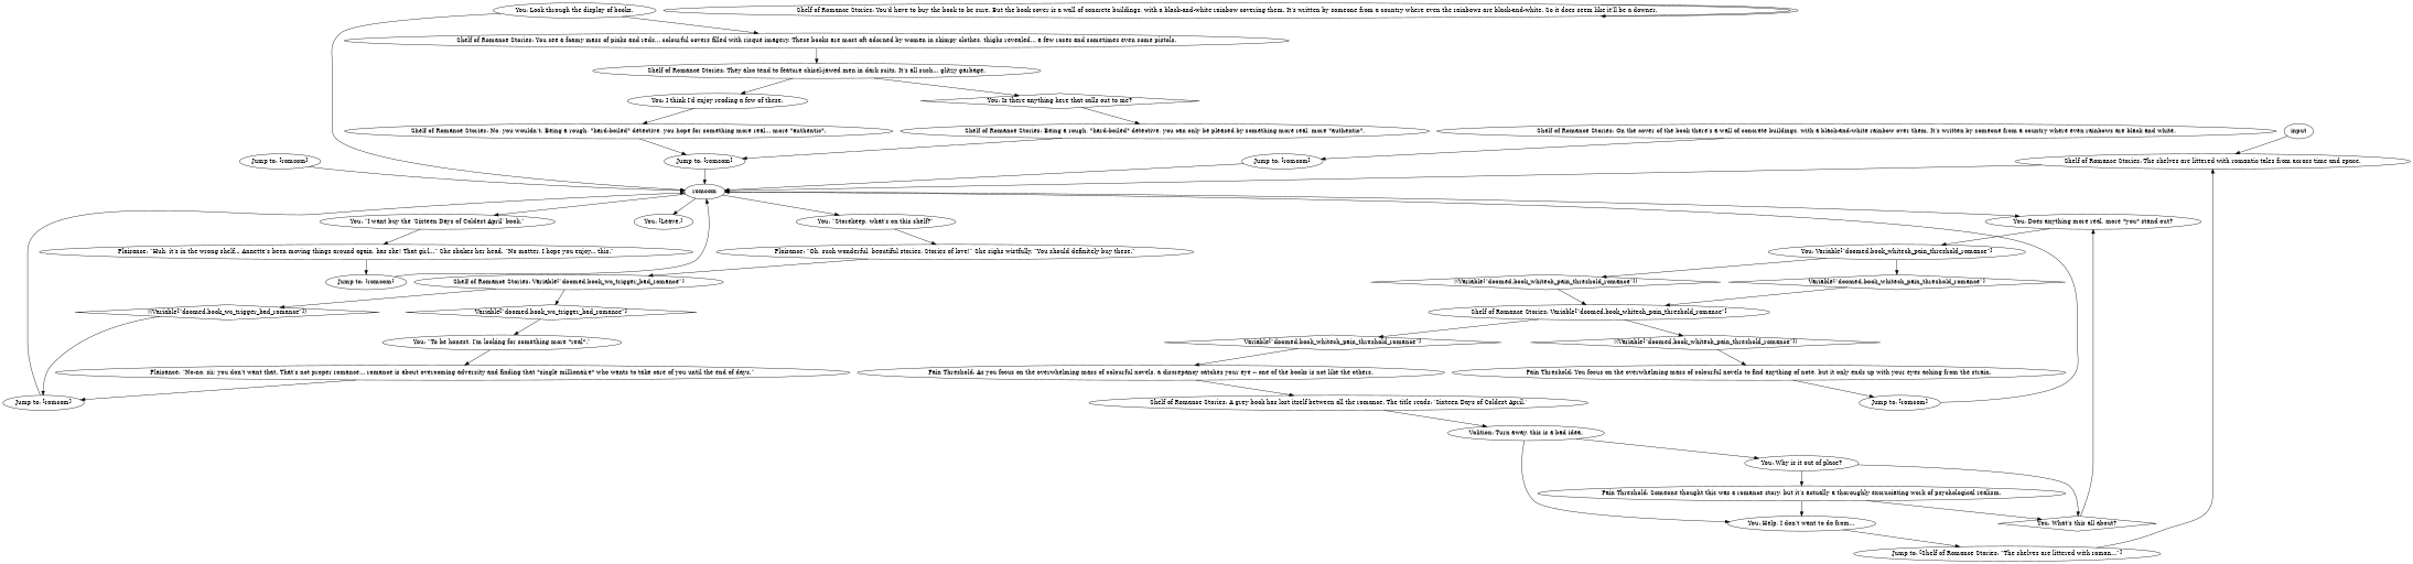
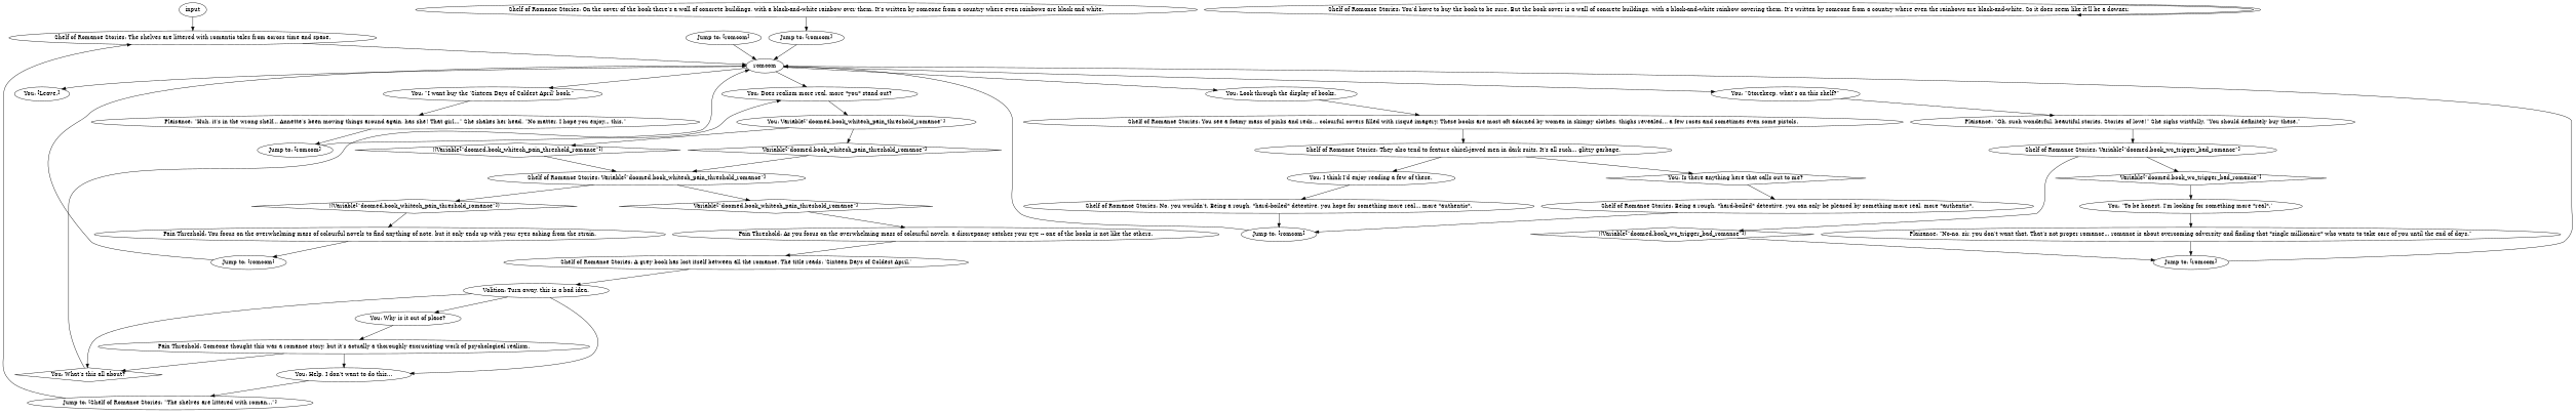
  digraph {
    n1 [label=input]
    n2 [label="Shelf of Romance Stories: The shelves are littered with romantic tales from across time and space."]
    n3 [label=romcom]
    n4 [label="Shelf of Romance Stories: You'd have to buy the book to be sure. But the book cover is a wall of concrete buildings, with a black-and-white rainbow covering them. It's written by someone from a country where even the rainbows are black-and-white. So it does seem like it'll be a downer."]
    n5 [label="Jump to: [romcom]"]
-   n6 [label="You: Does anything more real, more *you* stand out?"]
+   n6 [label="You: Does realism more real, more *you* stand out?"]
    n7 [label="You: [Leave.]"]
    n8 [label="You: \"I want buy the 'Sixteen Days of Coldest April' book.\""]
    n9 [label="You: \"Storekeep, what's on this shelf?\""]
    n10 [label="You: Look through the display of books."]
    n11 [label="You: Variable[\"doomed.book_whitech_pain_threshold_romance\"]"]
    n12 [label="Variable[\"doomed.book_whitech_pain_threshold_romance\"]" shape=diamond]
    n13 [label="!(Variable[\"doomed.book_whitech_pain_threshold_romance\"])" shape=diamond]
    n14 [label="Shelf of Romance Stories: Variable[\"doomed.book_whitech_pain_threshold_romance\"]"]
    n15 [label="Variable[\"doomed.book_whitech_pain_threshold_romance\"]" shape=diamond]
    n16 [label="!(Variable[\"doomed.book_whitech_pain_threshold_romance\"])" shape=diamond]
    n17 [label="Shelf of Romance Stories: Being a rough, *hard-boiled* detective, you can only be pleased by something more real, more *authentic*."]
    n18 [label="Jump to: [romcom]"]
    n19 [label="Volition: Turn away, this is a bad idea."]
    n20 [label="You: What's this all about?" shape=diamond]
    n21 [label="You: Why is it out of place?"]
-   n22 [label="You: Help, I don't want to do from..."]
+   n22 [label="You: Help, I don't want to do this..."]
    n23 [label="Pain Threshold: Someone thought this was a romance story, but it's actually a thoroughly excruciating work of psychological realism."]
    n24 [label="Jump to: [Shelf of Romance Stories: \"The shelves are littered with roman...\"]"]
    n25 [label="Pain Threshold: You focus on the overwhelming mass of colourful novels to find anything of note, but it only ends up with your eyes aching from the strain."]
    n26 [label="Jump to: [romcom]"]
    n27 [label="Pain Threshold: As you focus on the overwhelming mass of colourful novels, a discrepancy catches your eye -- one of the books is not like the others."]
    n28 [label="Shelf of Romance Stories: A grey book has lost itself between all the romance. The title reads: 'Sixteen Days of Coldest April.'"]
    n29 [label="Plaisance: \"Huh, it's in the wrong shelf... Annette's been moving things around again, has she! That girl...\" She shakes her head. \"No matter, I hope you enjoy... this.\""]
    n30 [label="Jump to: [romcom]"]
    n31 [label="You: I think I'd enjoy reading a few of these."]
    n32 [label="Shelf of Romance Stories: No, you wouldn't. Being a rough, *hard-boiled* detective, you hope for something more real... more *authentic*."]
    n33 [label="Shelf of Romance Stories: On the cover of the book there's a wall of concrete buildings, with a black-and-white rainbow over them. It's written by someone from a country where even rainbows are black and white."]
    n34 [label="Jump to: [romcom]"]
    n35 [label="Shelf of Romance Stories: You see a foamy mass of pinks and reds... colourful covers filled with risqué imagery. These books are most oft adorned by women in skimpy clothes, thighs revealed... a few roses and sometimes even some pistols."]
    n36 [label="Shelf of Romance Stories: They also tend to feature chisel-jawed men in dark suits. It's all such... glitzy garbage."]
    n37 [label="You: Is there anything here that calls out to me?" shape=diamond]
    n38 [label="Plaisance: \"Oh, such wonderful, beautiful stories. Stories of love!\" She sighs wistfully. \"You should definitely buy these.\""]
    n39 [label="Jump to: [romcom]"]
    n40 [label="Shelf of Romance Stories: Variable[\"doomed.book_wc_trigger_bad_romance\"]"]
    n41 [label="You: \"To be honest, I'm looking for something more *real*.\""]
    n42 [label="Plaisance: \"No-no, sir, you don't want that. That's not proper romance... romance is about overcoming adversity and finding that *single millionaire* who wants to take care of you until the end of days.\""]
    n43 [label="Variable[\"doomed.book_wc_trigger_bad_romance\"]" shape=diamond]
    n44 [label="!(Variable[\"doomed.book_wc_trigger_bad_romance\"])" shape=diamond]
    n1 -> n2
    n2 -> n3
    n3 -> n6
    n3 -> n7
    n3 -> n8
    n3 -> n9
-   n10 -> n3
+   n3 -> n10
    n4 -> n4
    n5 -> n3
    n6 -> n11
    n8 -> n29
    n9 -> n38
    n10 -> n35
    n11 -> n12
    n11 -> n13
    n12 -> n14
    n13 -> n14
    n14 -> n15
    n14 -> n16
    n15 -> n27
    n16 -> n25
    n17 -> n18
    n18 -> n3
-   n21 -> n20
+   n19 -> n20
    n19 -> n21
    n19 -> n22
    n20 -> n6
    n21 -> n23
    n22 -> n24
    n23 -> n20
    n23 -> n22
    n24 -> n2
    n25 -> n26
    n26 -> n3
    n27 -> n28
    n28 -> n19
    n29 -> n30
    n30 -> n3
    n31 -> n32
    n32 -> n18
    n33 -> n34
    n34 -> n3
    n35 -> n36
    n36 -> n31
    n36 -> n37
    n37 -> n17
    n38 -> n40
    n39 -> n3
    n40 -> n43
    n40 -> n44
    n41 -> n42
    n42 -> n39
    n43 -> n41
    n44 -> n39
  }
